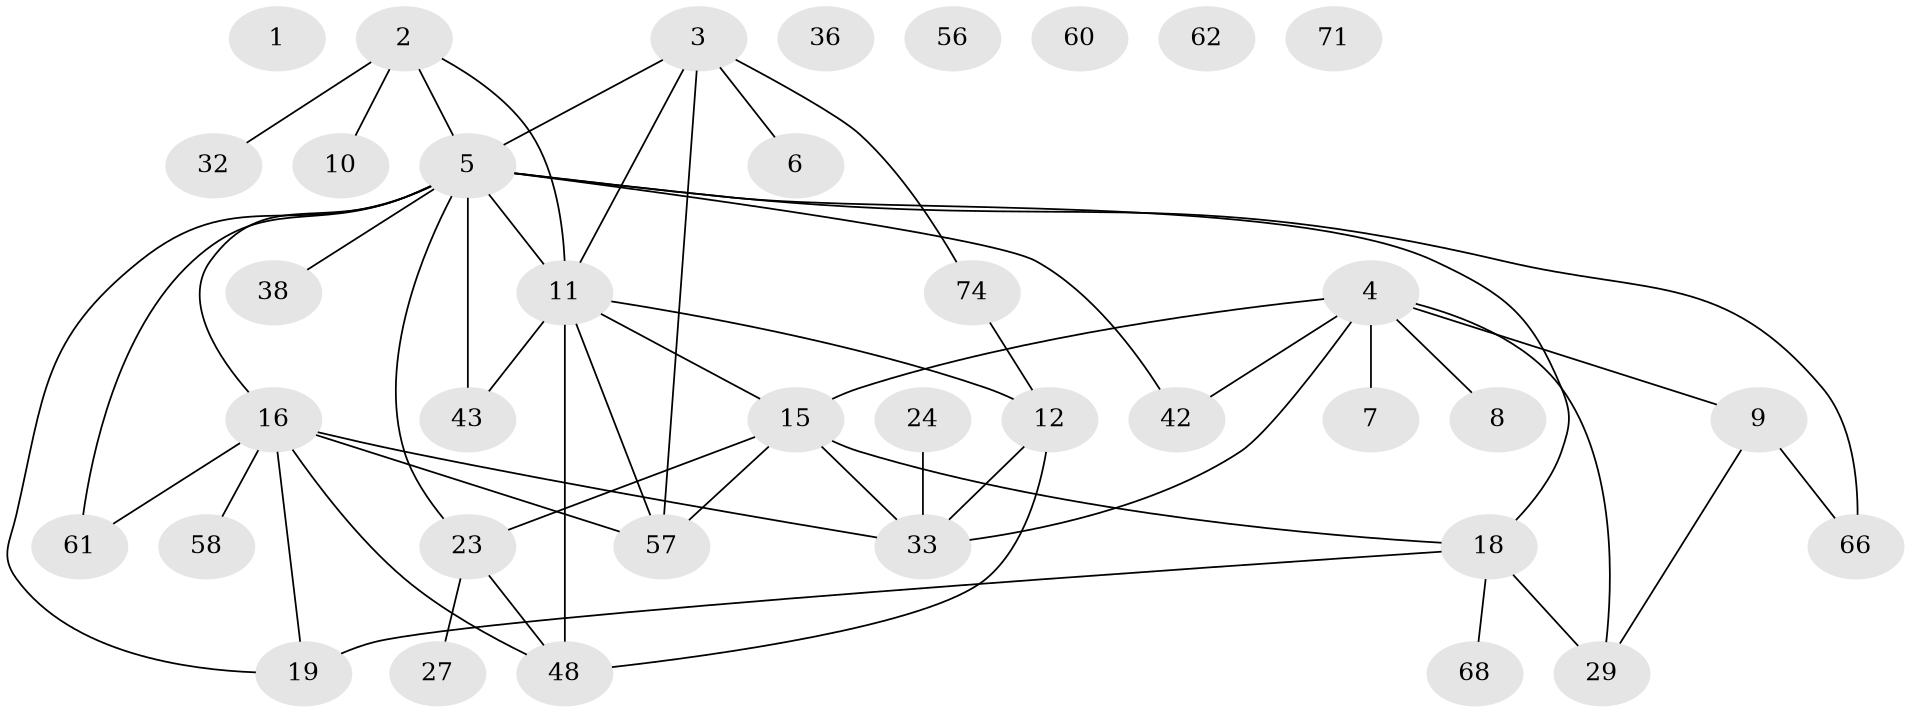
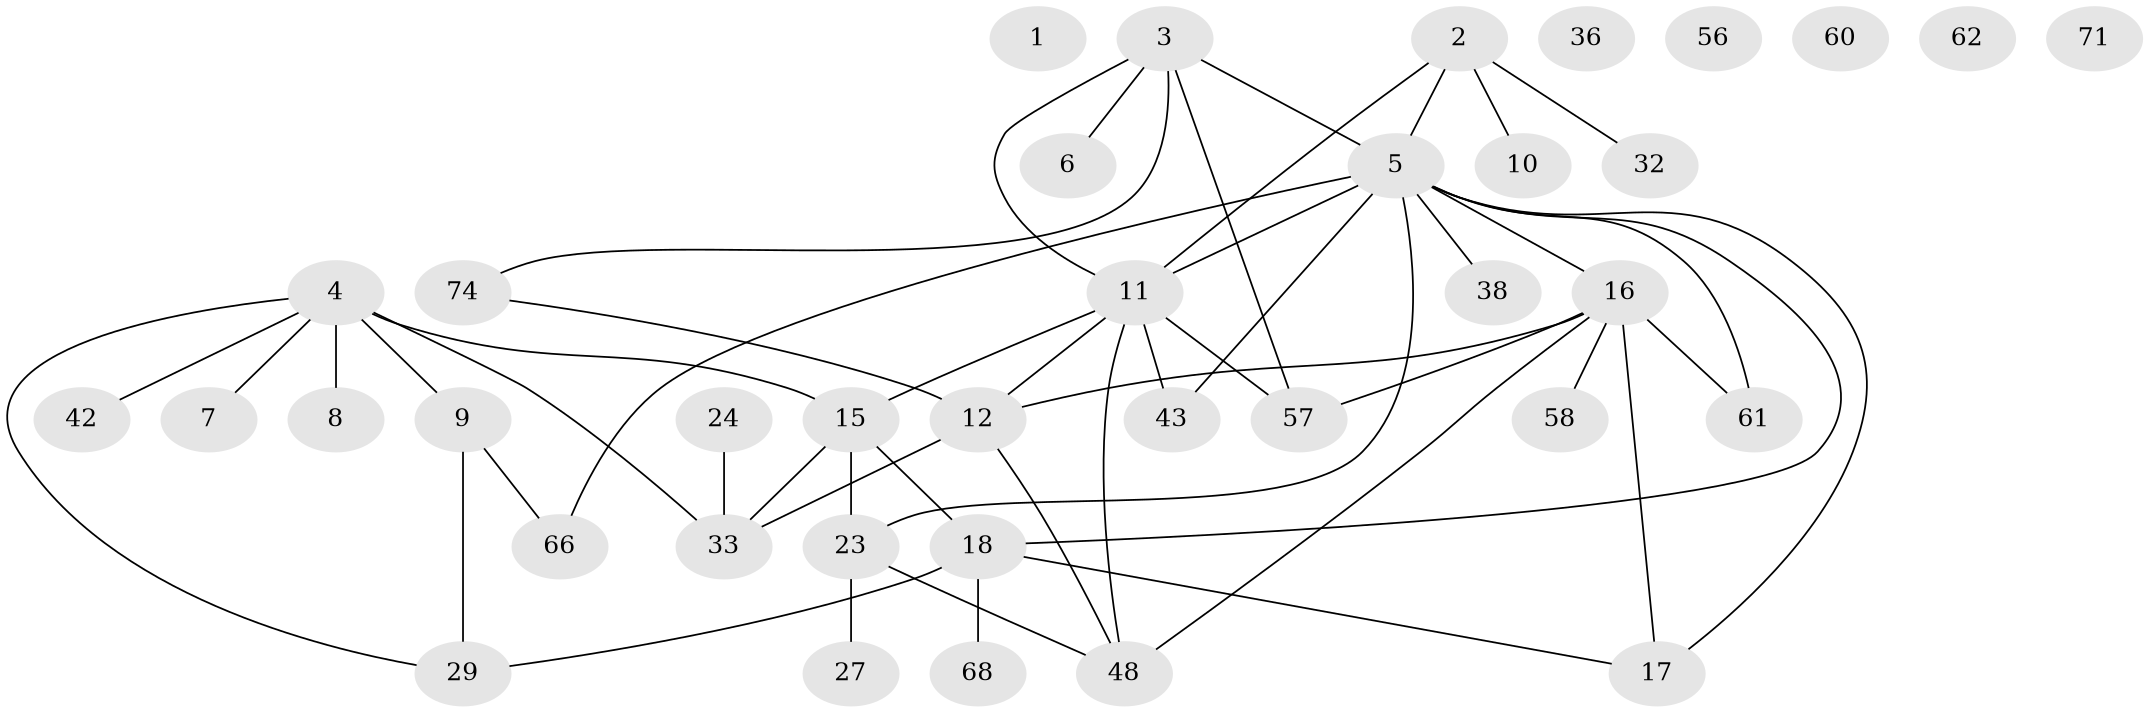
  graph {
    node [color=gray90 style=filled]
    1
    2 [super="+50+51"]
    5 [super="+13+14+17+26+39+40+49"]
    10
    11 [super="+29+34+44"]
    32
    42
    16 [super="+30+54"]
    18 [super="+45+67+69"]
-   19
+   19 [label=17]
    23 [super="+28+53"]
    38
    43
    61
    66
    57 [super="+63"]
    15 [super="+41+64"]
    48 [super="+52"]
    12 [super="+20+25+46"]
    3 [super="+65"]
    6 [super="+70"]
    74
    4 [super="+22+47+75"]
    7 [super="+72"]
    8 [super="+37"]
    9 [super="+73"]
    n27 [label=29 super="+31"]
    33 [super="+55+59"]
    58
    68
    27
    24 [super="+35"]
    36
    56
    60
    62
    71
    2 -- 5
    2 -- 10
    2 -- 11
    2 -- 32
    5 -- 11 [weight=3]
-   5 -- 42
    5 -- 16
    5 -- 18 [weight=2]
    5 -- 19
    5 -- 23 [weight=2]
    5 -- 38
    5 -- 43
    5 -- 61
    5 -- 66 [weight=2]
    11 -- 43
    11 -- 57 [weight=2]
    11 -- 15
    11 -- 48
    11 -- 12
    16 -- 19
    16 -- 61
    16 -- 57
    16 -- 48
-   16 -- 33
+   16 -- 12
    16 -- 58
    18 -- 19
    18 -- n27
    18 -- 68
    23 -- 48
    23 -- 27
    15 -- 18
    15 -- 23 [weight=2]
-   15 -- 57
    15 -- 33
    12 -- 48
    12 -- 33
    3 -- 5
    3 -- 11
    3 -- 57
    3 -- 6
    3 -- 74
    74 -- 12
    4 -- 42
    4 -- 15
    4 -- 7
    4 -- 8
    4 -- 9
    4 -- n27
    4 -- 33
    9 -- 66
    9 -- n27
    24 -- 33
  }
